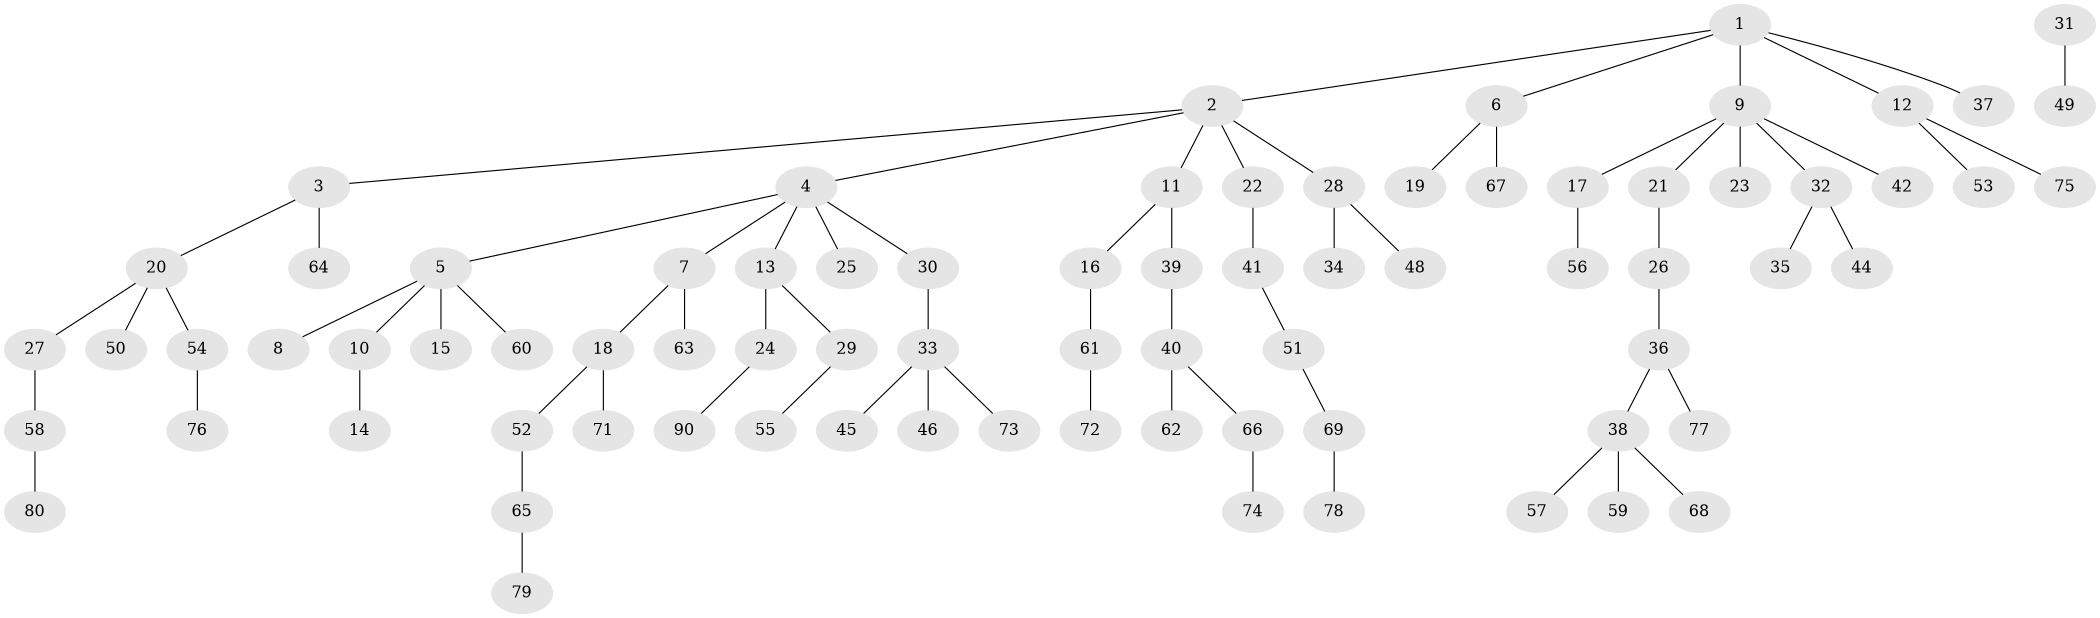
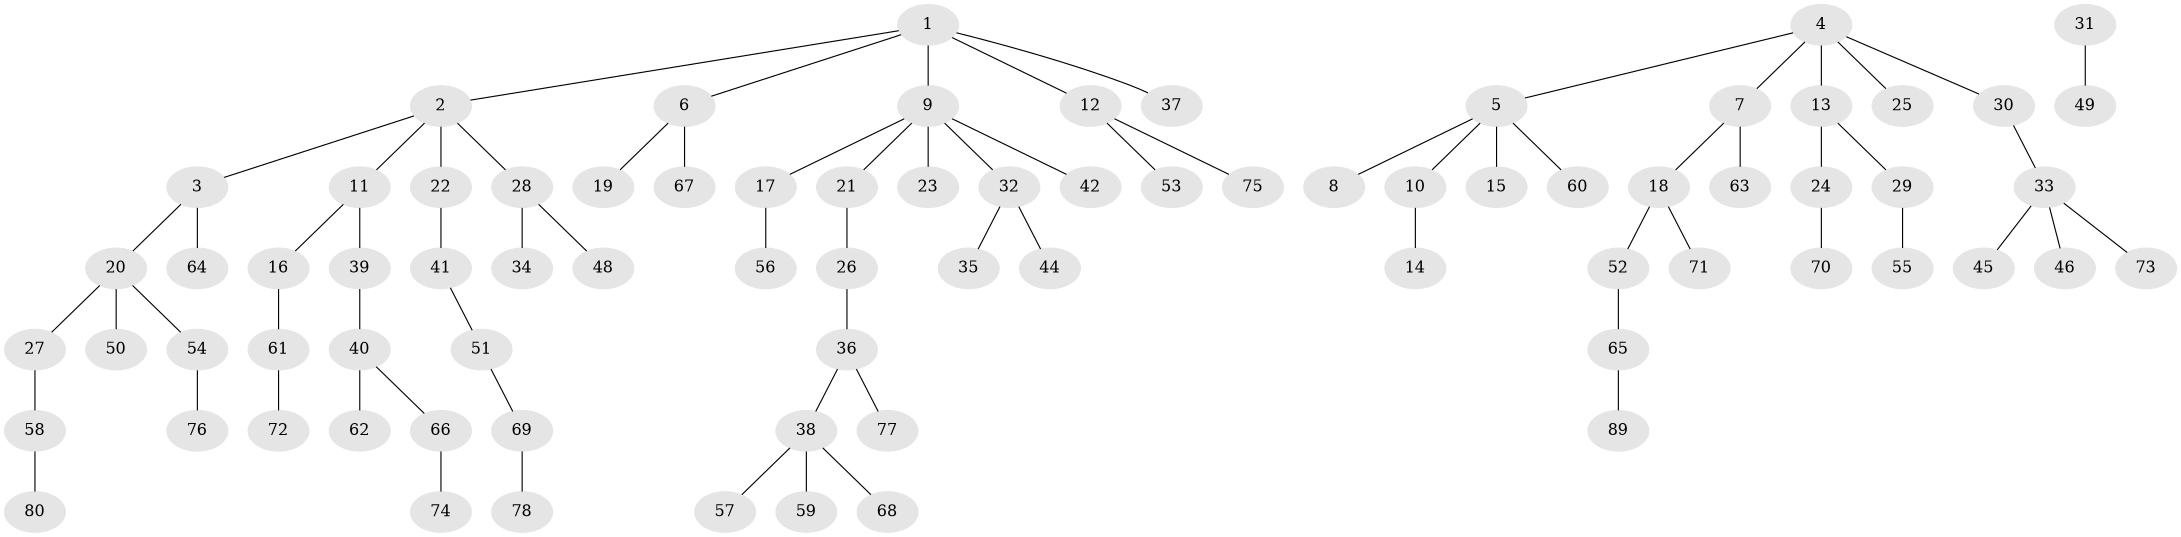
  graph {
    node [color=gray90 style=filled]
    1
    2
    6
    9
    12
    37
    3
    4
    11
    22
    28
    19
    67
    17
    21
    23
    32
    42
    53
    75
    20
    64
    5
    7
    13
    25
    30
    16
    39
    41
    34
    48
    27
    50
    54
    8
    10
    15
    60
    18
    63
    24
    29
    33
    14
    52
    71
    56
    26
    35
    44
    61
    40
-   70 [label=90]
+   70
    55
    72
    65
    58
    76
    36
    51
    31
    49
    38
    77
    80
    45
    46
    73
    57
    59
    68
    62
    66
    74
    69
    78
-   79
+   79 [label=89]
    1 -- 2
    1 -- 6
    1 -- 9
    1 -- 12
    1 -- 37
    2 -- 3
-   2 -- 4
    2 -- 11
    2 -- 22
    2 -- 28
    6 -- 19
    6 -- 67
    9 -- 17
    9 -- 21
    9 -- 23
    9 -- 32
    9 -- 42
    12 -- 53
    12 -- 75
    3 -- 20
    3 -- 64
    4 -- 5
    4 -- 7
    4 -- 13
    4 -- 25
    4 -- 30
    11 -- 16
    11 -- 39
    22 -- 41
    28 -- 34
    28 -- 48
    17 -- 56
    21 -- 26
    32 -- 35
    32 -- 44
    20 -- 27
    20 -- 50
    20 -- 54
    5 -- 8
    5 -- 10
    5 -- 15
    5 -- 60
    7 -- 18
    7 -- 63
    13 -- 24
    13 -- 29
    30 -- 33
    16 -- 61
    39 -- 40
    41 -- 51
    27 -- 58
    54 -- 76
    10 -- 14
    18 -- 52
    18 -- 71
    24 -- 70
    29 -- 55
    33 -- 45
    33 -- 46
    33 -- 73
    52 -- 65
    26 -- 36
    61 -- 72
    40 -- 62
    40 -- 66
    65 -- 79
    58 -- 80
    36 -- 38
    36 -- 77
    51 -- 69
    31 -- 49
    38 -- 57
    38 -- 59
    38 -- 68
    66 -- 74
    69 -- 78
  }
